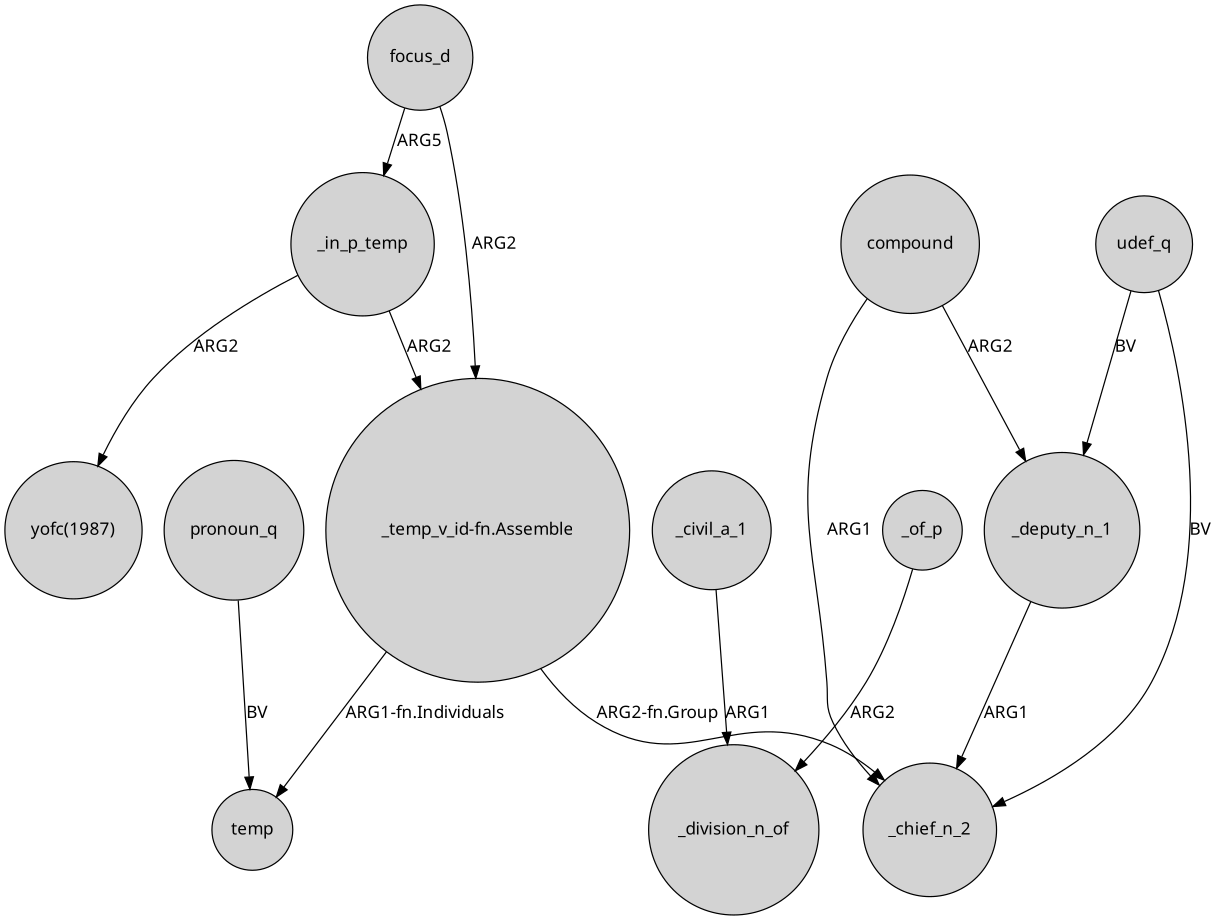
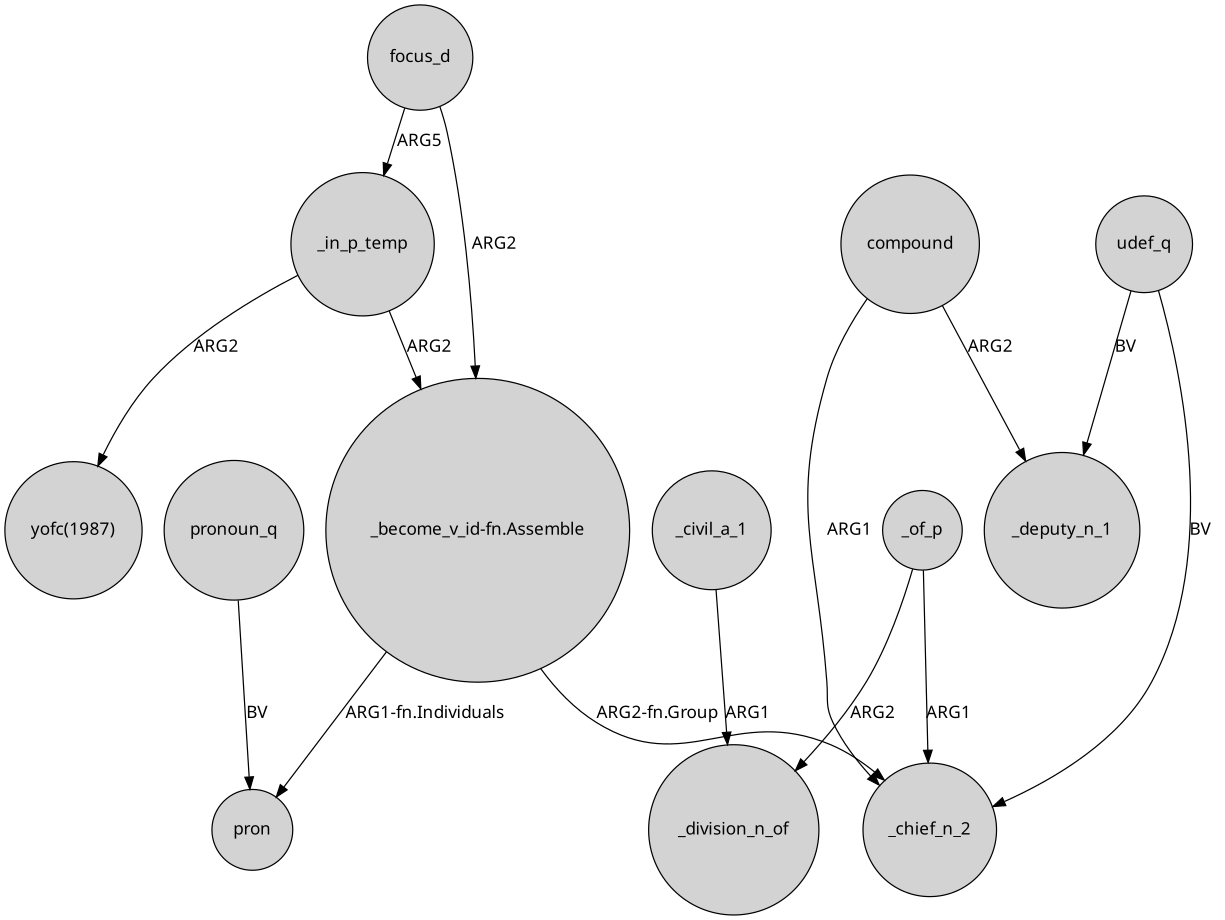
  digraph {
    fontname="Noto Sans"
    node [fontname="Noto Sans" shape=circle style=filled]
    edge [fontname="Noto Sans"]
    focus_d
-   "_become_v_id-fn.Assemble" [label="_temp_v_id-fn.Assemble"]
+   "_become_v_id-fn.Assemble"
    _in_p_temp
-   pron [label=temp]
+   pron
    n5 [label=_chief_n_2]
    "yofc(1987)"
    _of_p
    _division_n_of
    compound
    _deputy_n_1
    pronoun_q
    _civil_a_1
    udef_q
    focus_d -> "_become_v_id-fn.Assemble" [label=ARG2]
    focus_d -> _in_p_temp [label=ARG5]
    "_become_v_id-fn.Assemble" -> pron [label="ARG1-fn.Individuals"]
    "_become_v_id-fn.Assemble" -> n5 [label="ARG2-fn.Group"]
    _in_p_temp -> "_become_v_id-fn.Assemble" [label=ARG2]
    _in_p_temp -> "yofc(1987)" [label=ARG2]
-   _deputy_n_1 -> n5 [label=ARG1]
+   _of_p -> n5 [label=ARG1]
    _of_p -> _division_n_of [label=ARG2]
    compound -> n5 [label=ARG1]
    compound -> _deputy_n_1 [label=ARG2]
    pronoun_q -> pron [label=BV]
    _civil_a_1 -> _division_n_of [label=ARG1]
    udef_q -> n5 [label=BV]
    udef_q -> _deputy_n_1 [label=BV]
  }
